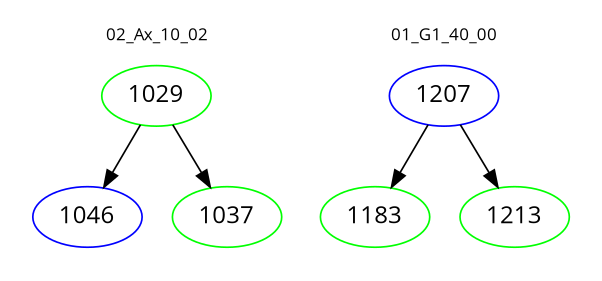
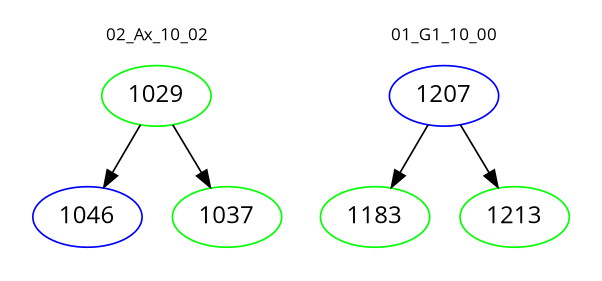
  digraph {
    fontname="Open Sans"
    node [color=green fontname="Open Sans"]
    edge [color=black fontname="Open Sans"]
    n1 [label=1029]
    n2 [color=blue label=1046]
    n3 [label=1037]
    n4 [color=blue label=1207]
    n5 [label=1183]
    n6 [label=1213]
    subgraph cluster_1 {
      color=white
      fontsize=10
      label="02_Ax_10_02"
      n1
      n2
      n3
    }
    subgraph cluster_2 {
      color=white
      fontsize=10
-     label="01_G1_40_00"
+     label="01_G1_10_00"
      n4
      n5
      n6
    }
    n1 -> n2
    n1 -> n3
    n4 -> n5
    n4 -> n6
  }
